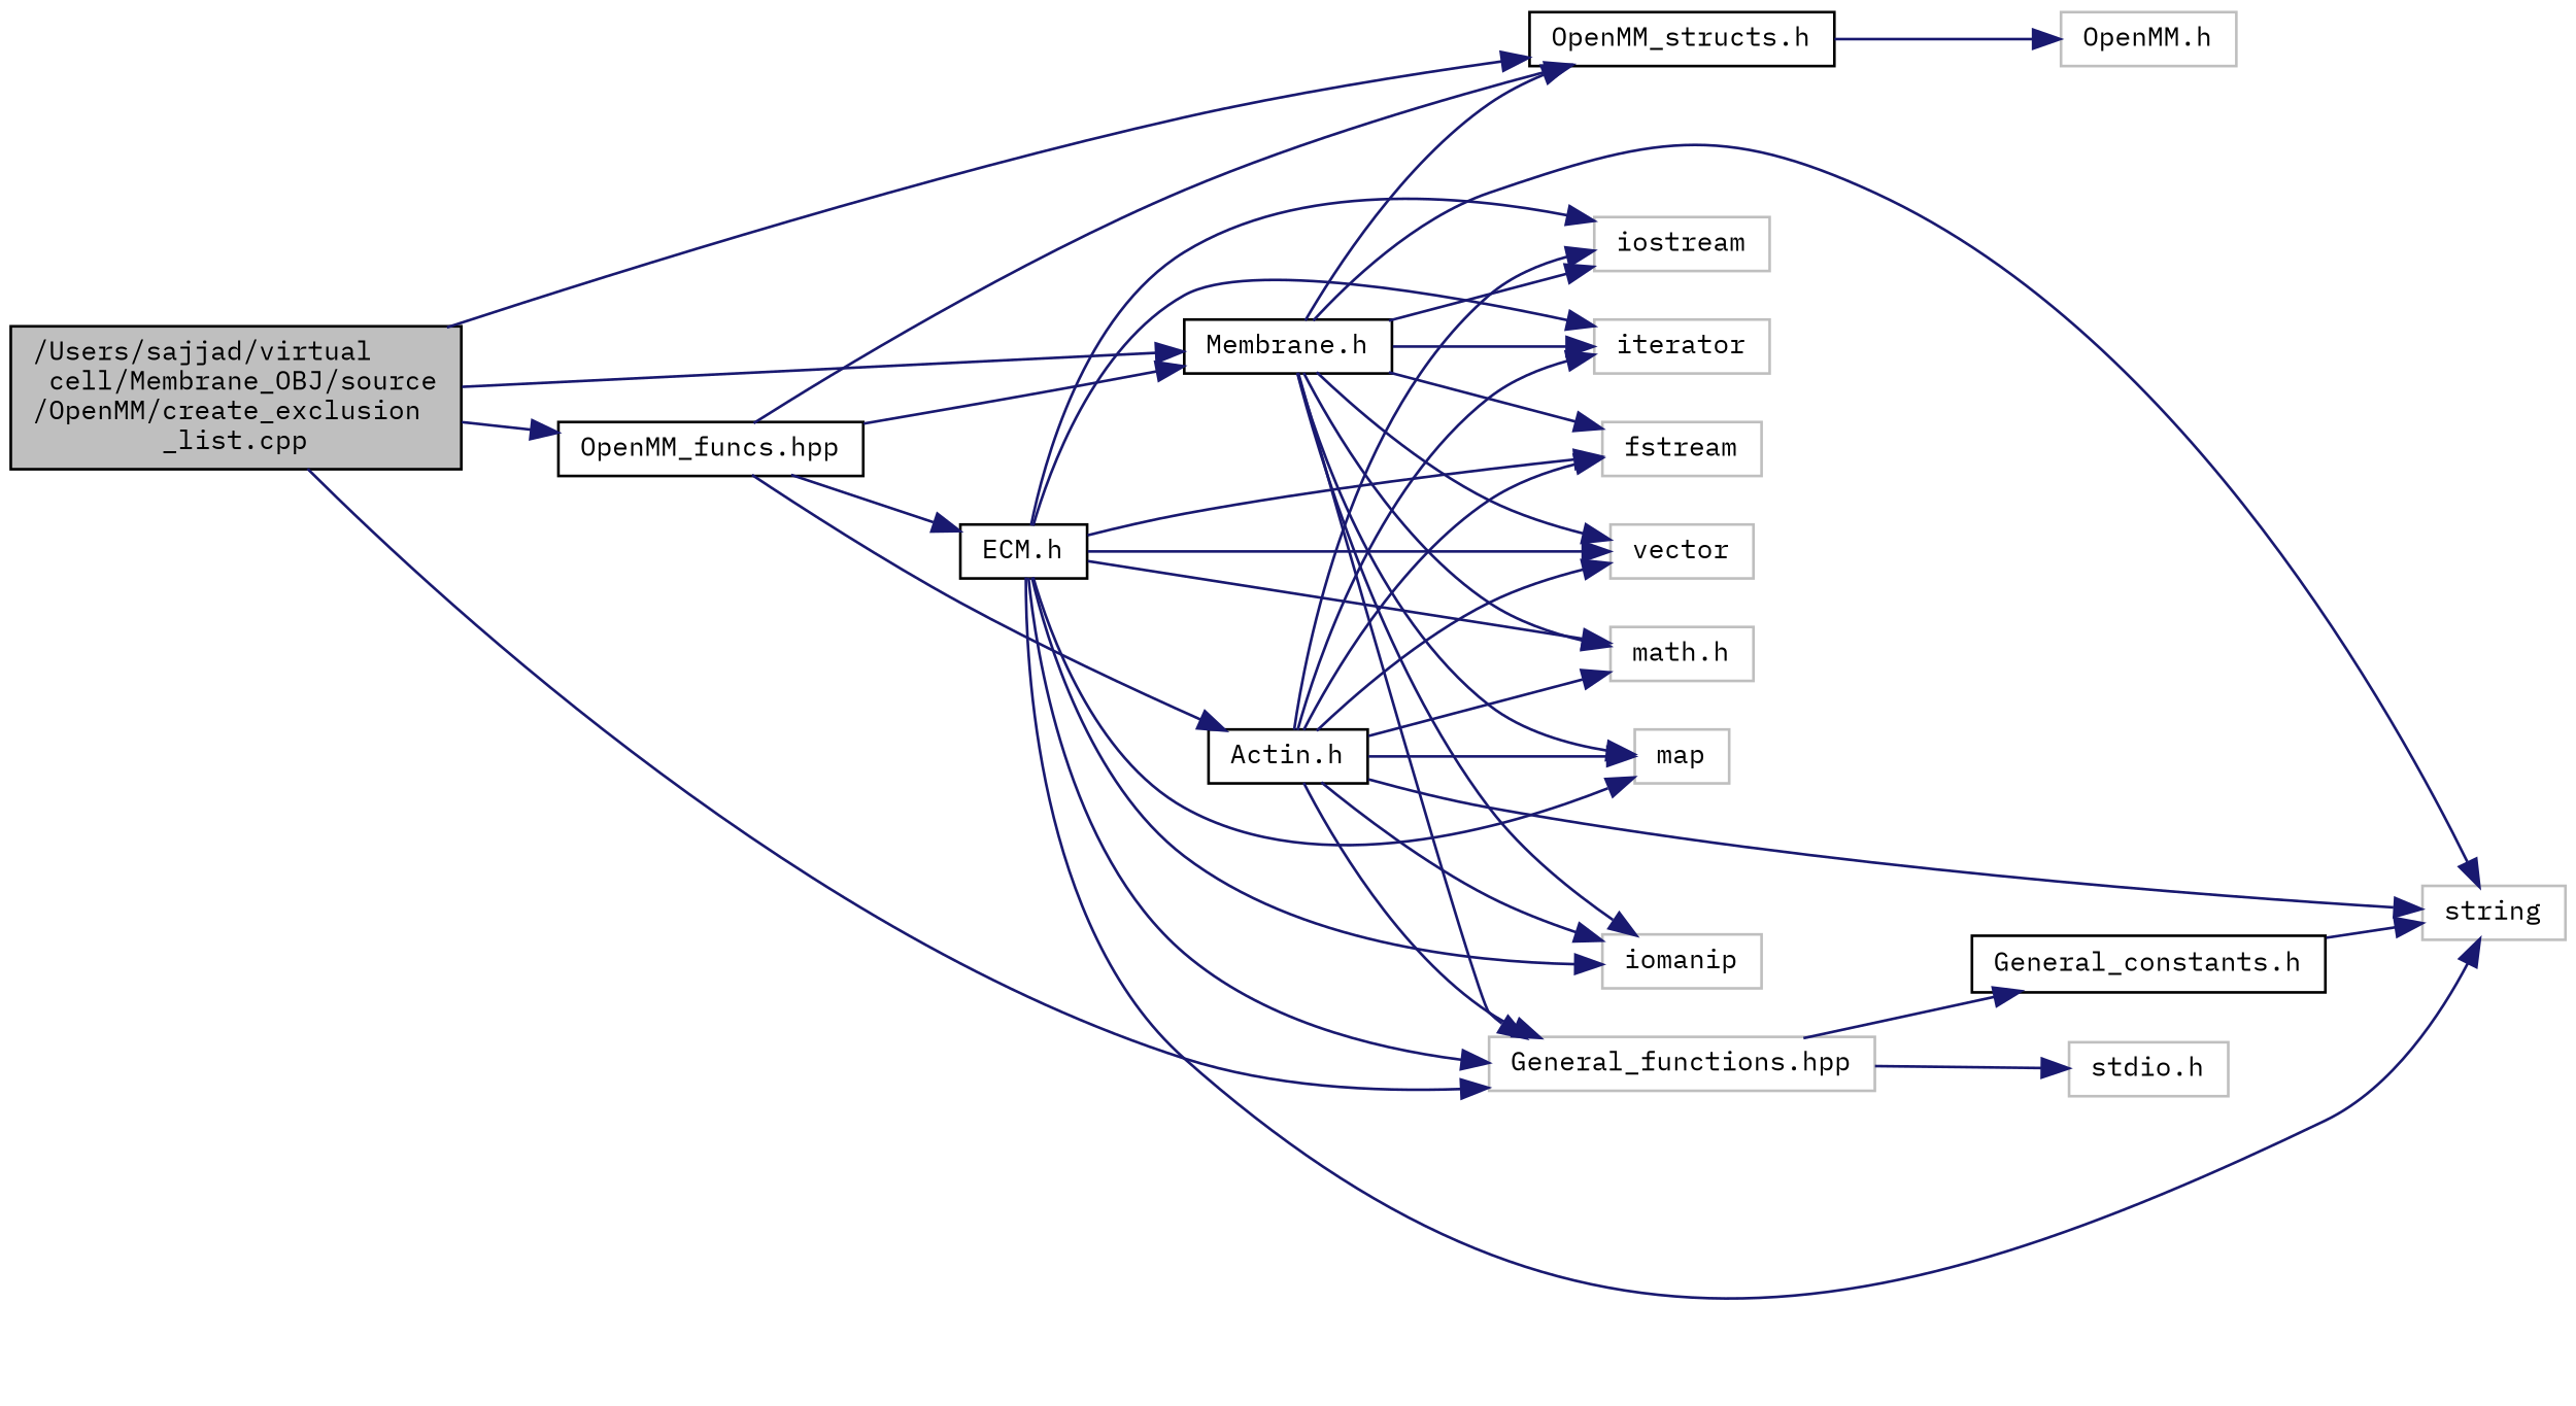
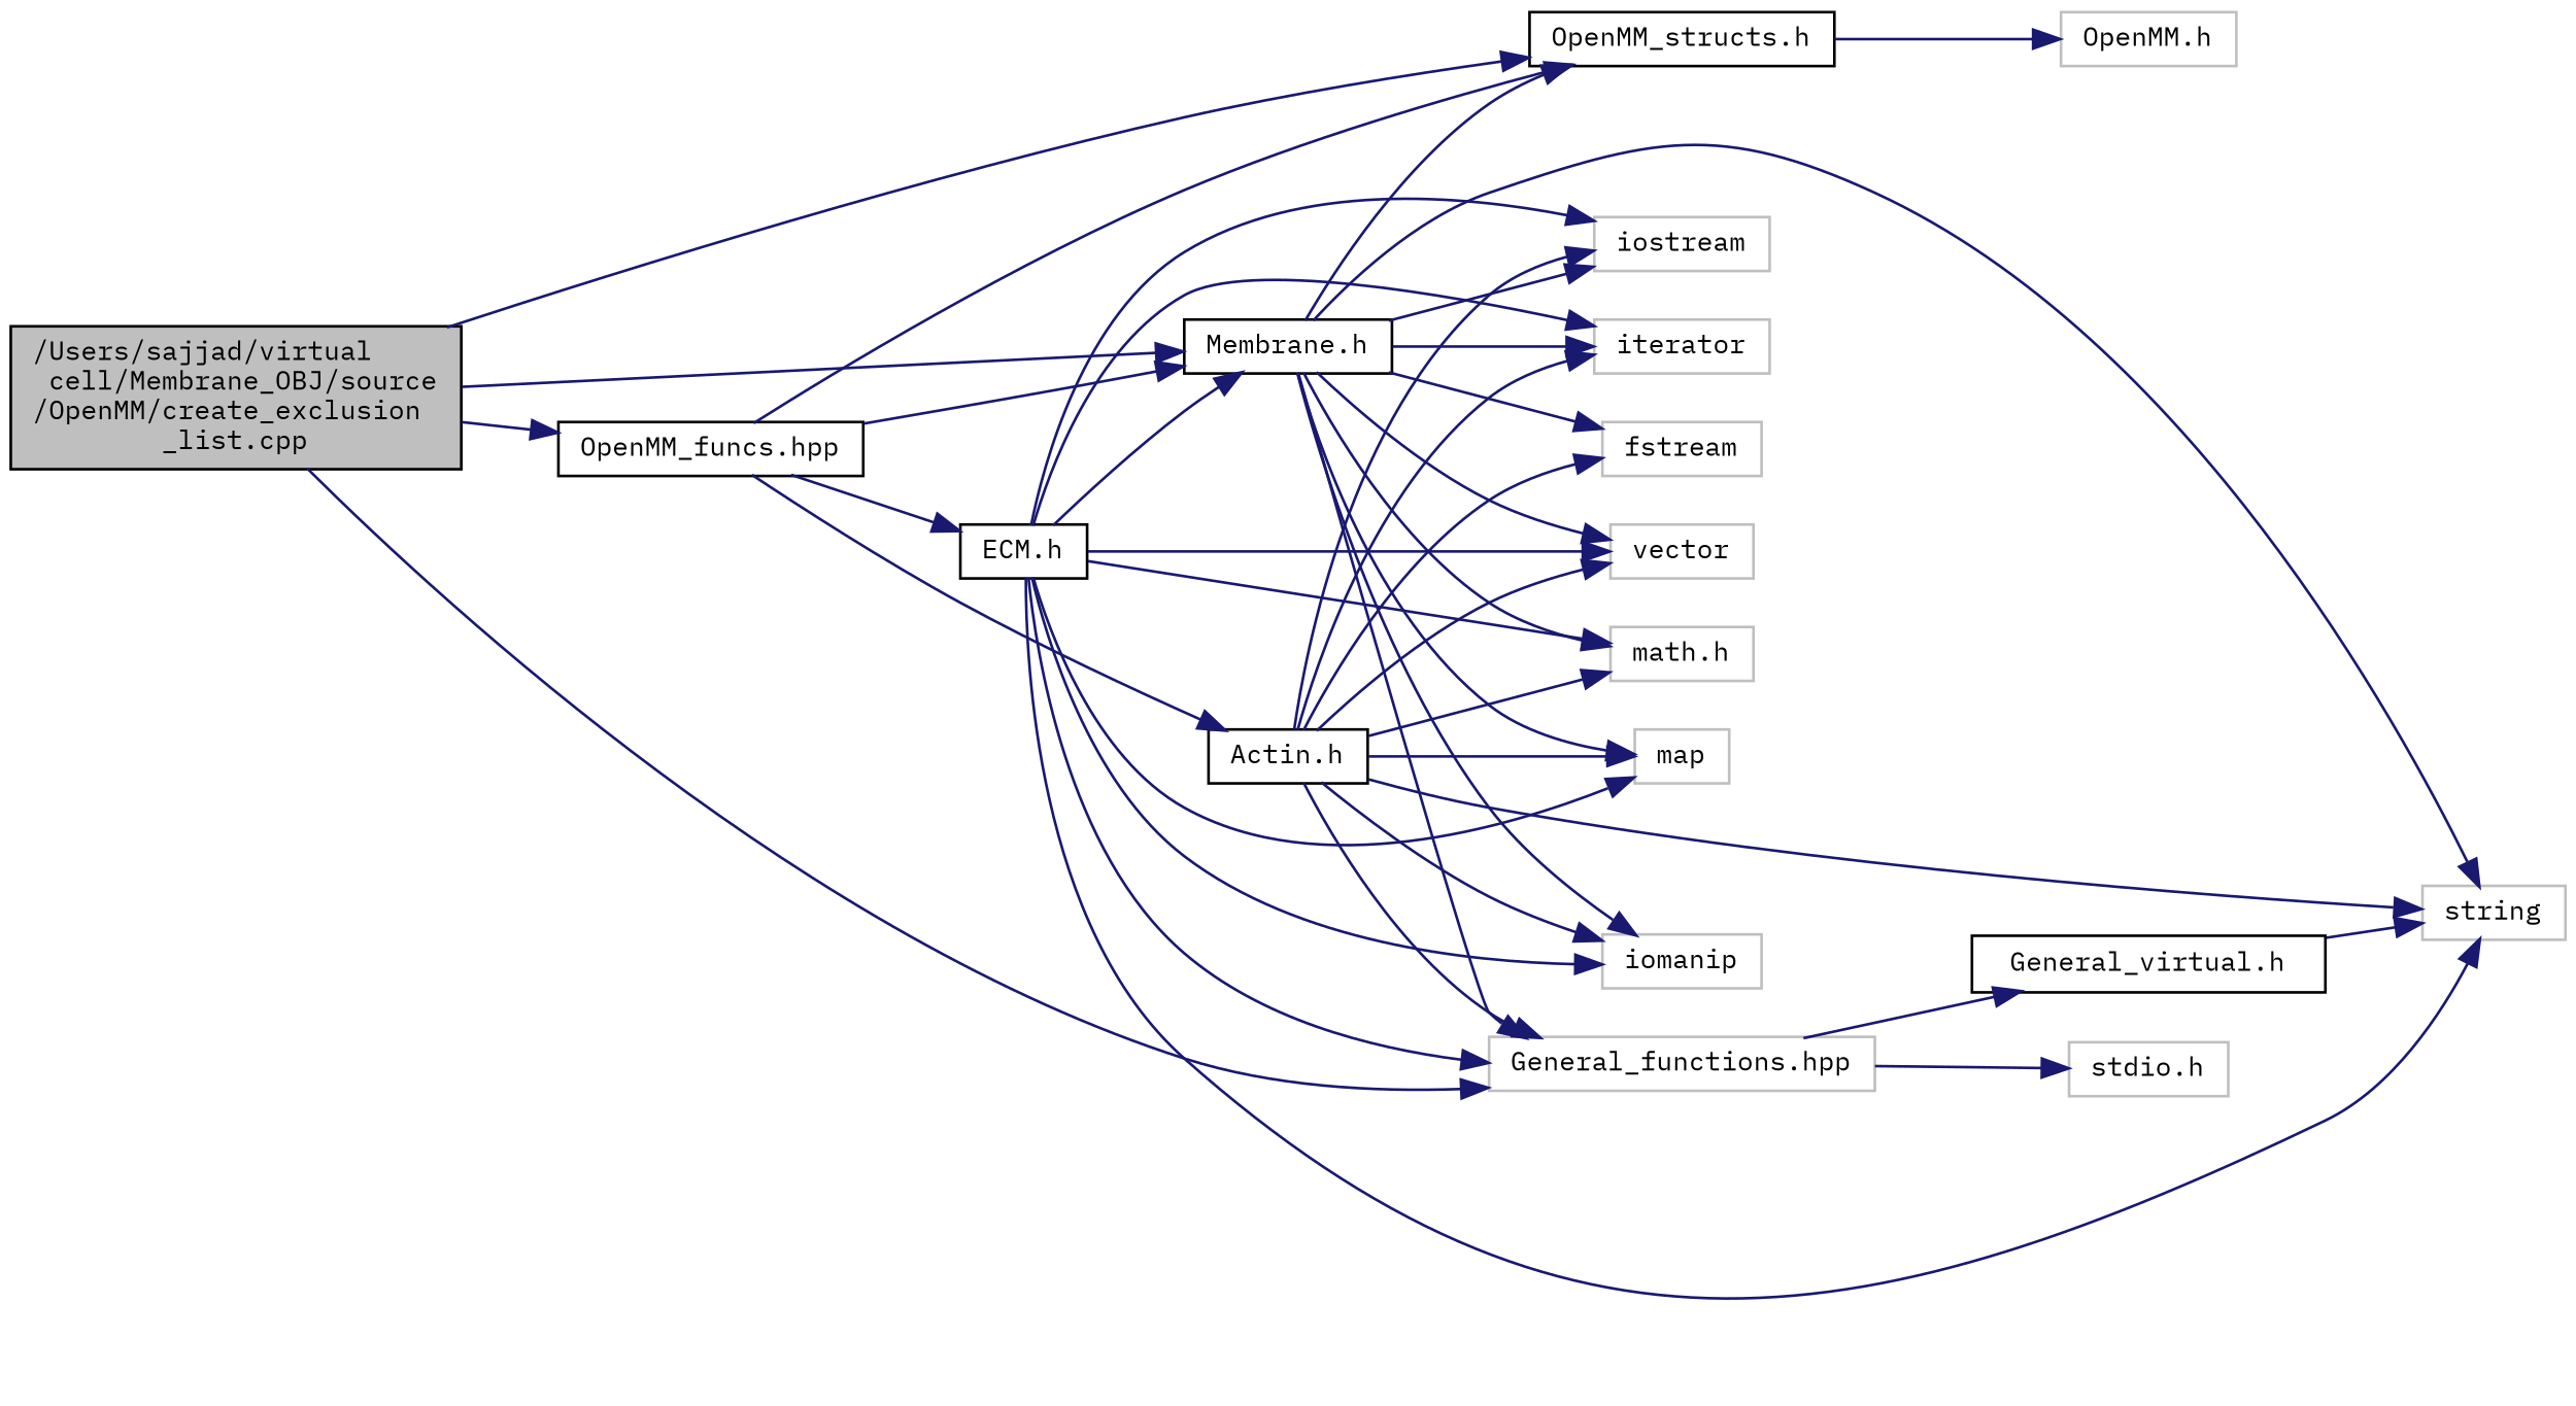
  digraph {
    fontname="IBM Plex Mono"
    rankdir=LR
    node [color=grey75 fillcolor=white fontname="IBM Plex Mono" fontsize=10 shape=record style=filled]
    edge [color=midnightblue fontname="IBM Plex Mono" fontsize=10 labelfontname=Helvetica labelfontsize=10 style=solid]
    n1 [color=black fillcolor=grey75 fontcolor=black height=0.2 label="/Users/sajjad/virtual\l cell/Membrane_OBJ/source\l/OpenMM/create_exclusion\l_list.cpp" width=0.4]
    n2 [color=black height=0.2 label="Membrane.h" width=0.4]
    n3 [color=black height=0.2 label="OpenMM_structs.h" width=0.4]
    n4 [height=0.2 label="General_functions.hpp" width=0.4]
    n5 [color=black height=0.2 label="OpenMM_funcs.hpp" width=0.4]
    n6 [height=0.2 label=string width=0.4]
    n7 [height=0.2 label=iostream width=0.4]
    n8 [height=0.2 label=fstream width=0.4]
    n9 [height=0.2 label=vector width=0.4]
    n10 [height=0.2 label="math.h" width=0.4]
    n11 [height=0.2 label=map width=0.4]
    n12 [height=0.2 label=iomanip width=0.4]
    n13 [height=0.2 label=iterator width=0.4]
    n14 [height=0.2 label="OpenMM.h" width=0.4]
    n15 [height=0.2 label="stdio.h" width=0.4]
-   n16 [color=black height=0.2 label="General_constants.h" width=0.4]
+   n16 [color=black height=0.2 label="General_virtual.h" width=0.4]
    n17 [color=black height=0.2 label="ECM.h" width=0.4]
    n18 [color=black height=0.2 label="Actin.h" width=0.4]
    n1 -> n2
    n1 -> n3
    n1 -> n4
    n1 -> n5
    n2 -> n3
    n2 -> n4
    n2 -> n6
    n2 -> n7
    n2 -> n8
    n2 -> n9
    n2 -> n10
    n2 -> n11
    n2 -> n12
    n2 -> n13
    n3 -> n14
    n4 -> n15
    n4 -> n16
    n5 -> n2
    n5 -> n3
    n5 -> n17
    n5 -> n18
    n16 -> n6
    n17 -> n4
    n17 -> n6
    n17 -> n7
-   n17 -> n8
+   n17 -> n2
    n17 -> n9
    n17 -> n10
    n17 -> n11
    n17 -> n12
    n17 -> n13
    n18 -> n4
    n18 -> n6
    n18 -> n7
    n18 -> n8
    n18 -> n9
    n18 -> n10
    n18 -> n11
    n18 -> n12
    n18 -> n13
  }
